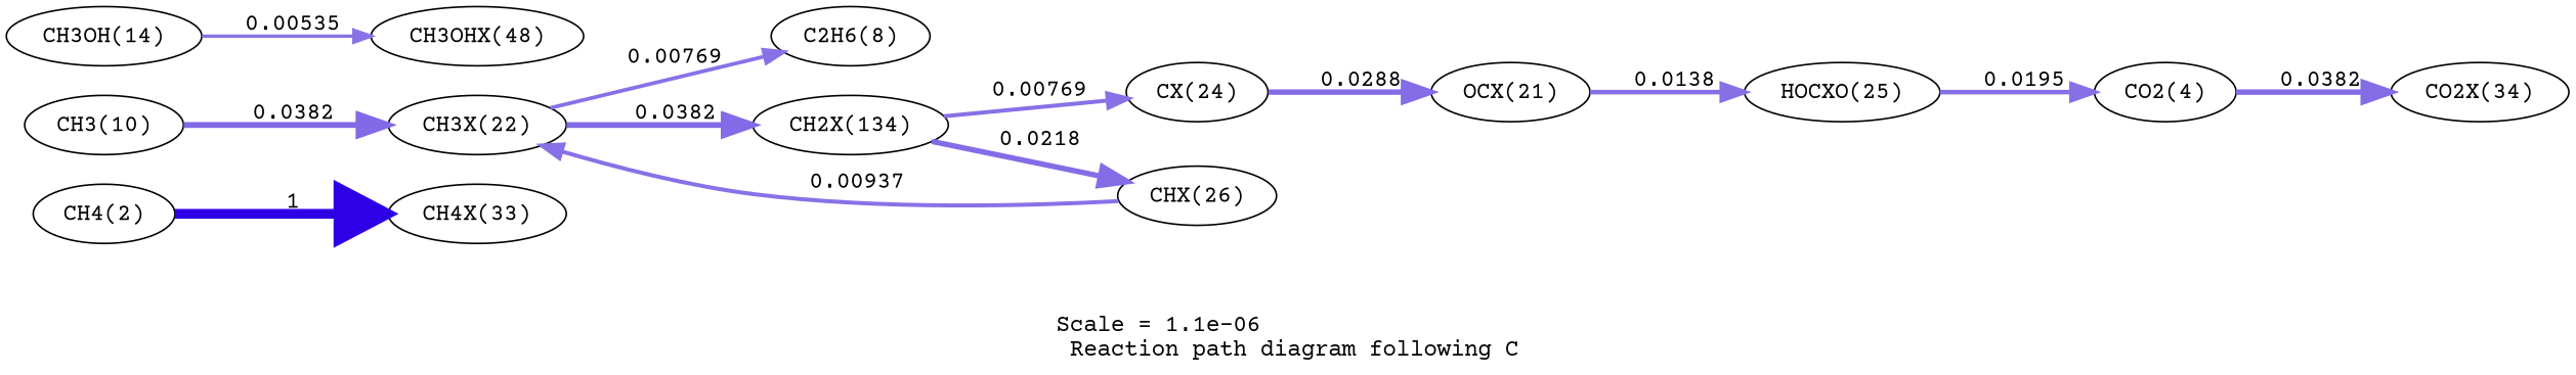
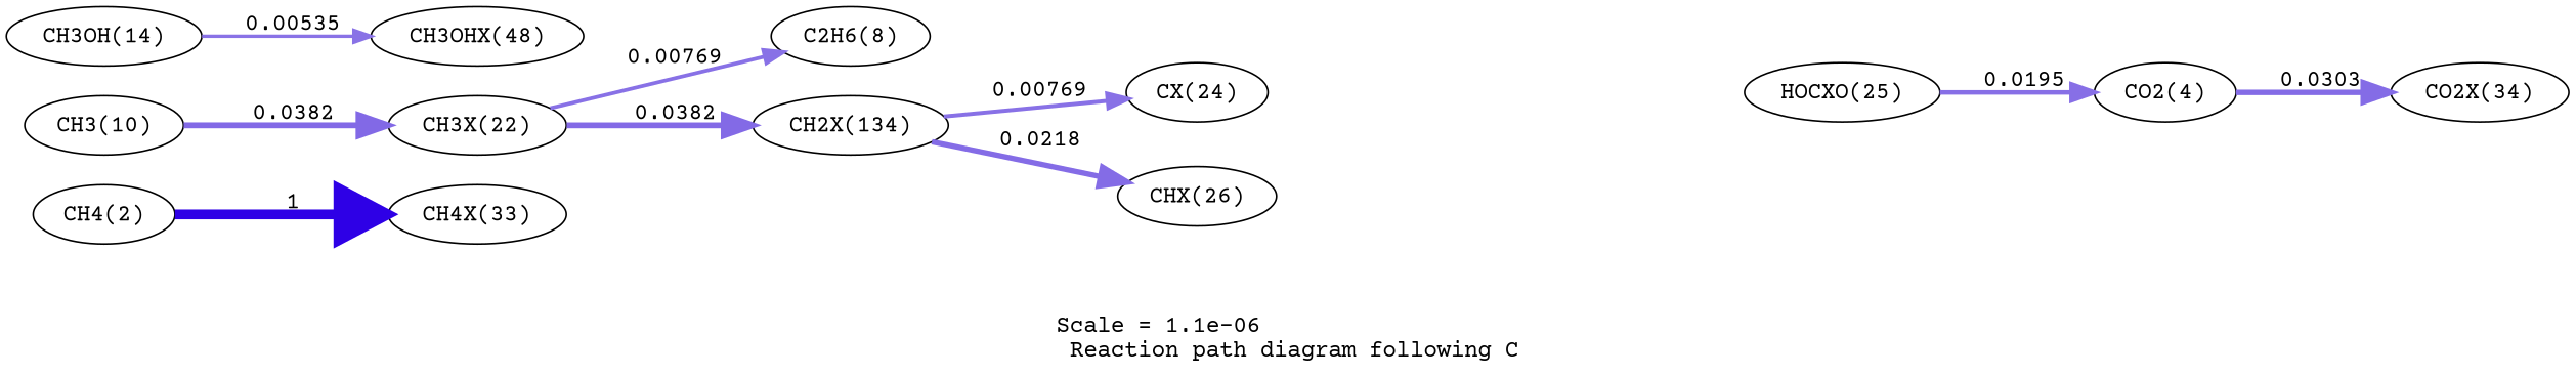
  digraph {
    fontname="Courier Prime"
    label="Scale = 1.1e-06\l Reaction path diagram following C"
    rankdir=LR
    node [fontname="Courier Prime"]
    edge [arrowsize=1.66 color="0.7, 0.529, 0.9" fontname="Courier Prime" penwidth=3.32]
    n1 [label="CH4(2)"]
    n2 [label="CH4X(33)"]
    n3 [label="CH3X(22)"]
    n4 [label="C2H6(8)"]
    n5 [label="CH2X(134)"]
    n6 [label="CHX(26)"]
    n7 [label="CX(24)"]
    n8 [label="CH3(10)"]
-   n9 [label="OCX(21)"]
    n10 [label="CH3OH(14)"]
    n11 [label="CH3OHX(48)"]
    n12 [label="HOCXO(25)"]
    n13 [label="CO2(4)"]
    n14 [label="CO2X(34)"]
    n1 -> n2 [arrowsize=3 color="0.7, 1.5, 0.9" label=" 1" penwidth=6]
    n3 -> n4 [arrowsize=1.16 color="0.7, 0.508, 0.9" label=" 0.00769" penwidth=2.32]
    n3 -> n5 [arrowsize=1.77 color="0.7, 0.538, 0.9" label=" 0.0382" penwidth=3.53]
    n5 -> n6 [label=" 0.0218"]
    n5 -> n7 [arrowsize=1.24 color="0.7, 0.509, 0.9" label=" 0.00769" penwidth=2.47]
-   n6 -> n3 [arrowsize=1.24 color="0.7, 0.509, 0.9" label=" 0.00937" penwidth=2.47]
-   n7 -> n9 [label=" 0.0288"]
    n8 -> n3 [arrowsize=1.79 color="0.7, 0.54, 0.9" label=" 0.0382" penwidth=3.57]
-   n9 -> n12 [arrowsize=1.38 color="0.7, 0.514, 0.9" label=" 0.0138" penwidth=2.77]
    n10 -> n11 [arrowsize=1.03 color="0.7, 0.505, 0.9" label=" 0.00535" penwidth=2.05]
    n12 -> n13 [arrowsize=1.38 color="0.7, 0.514, 0.9" label=" 0.0195" penwidth=2.77]
-   n13 -> n14 [arrowsize=1.68 color="0.7, 0.53, 0.9" label=" 0.0382" penwidth=3.36]
+   n13 -> n14 [arrowsize=1.68 color="0.7, 0.53, 0.9" label=" 0.0303" penwidth=3.36]
  }
